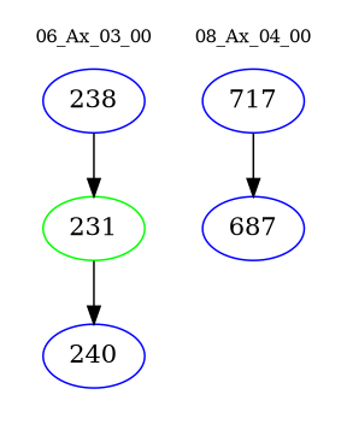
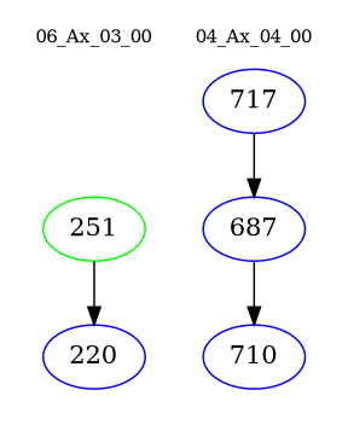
  digraph {
    node [color=blue]
    edge [color=black]
-   n1 [label=238]
-   n2 [color=green label=231]
-   n3 [label=240]
+   n2 [color=green label=251]
+   n3 [label=220]
    n4 [label=717]
    n5 [label=687]
+   n6 [label=710]
    subgraph cluster_1 {
      color=white
      fontsize=10
      label="06_Ax_03_00"
-     n1
      n2
      n3
    }
    subgraph cluster_2 {
      color=white
      fontsize=10
-     label="08_Ax_04_00"
+     label="04_Ax_04_00"
      n4
      n5
+     n6
    }
-   n1 -> n2
    n2 -> n3
    n4 -> n5
+   n5 -> n6
  }
